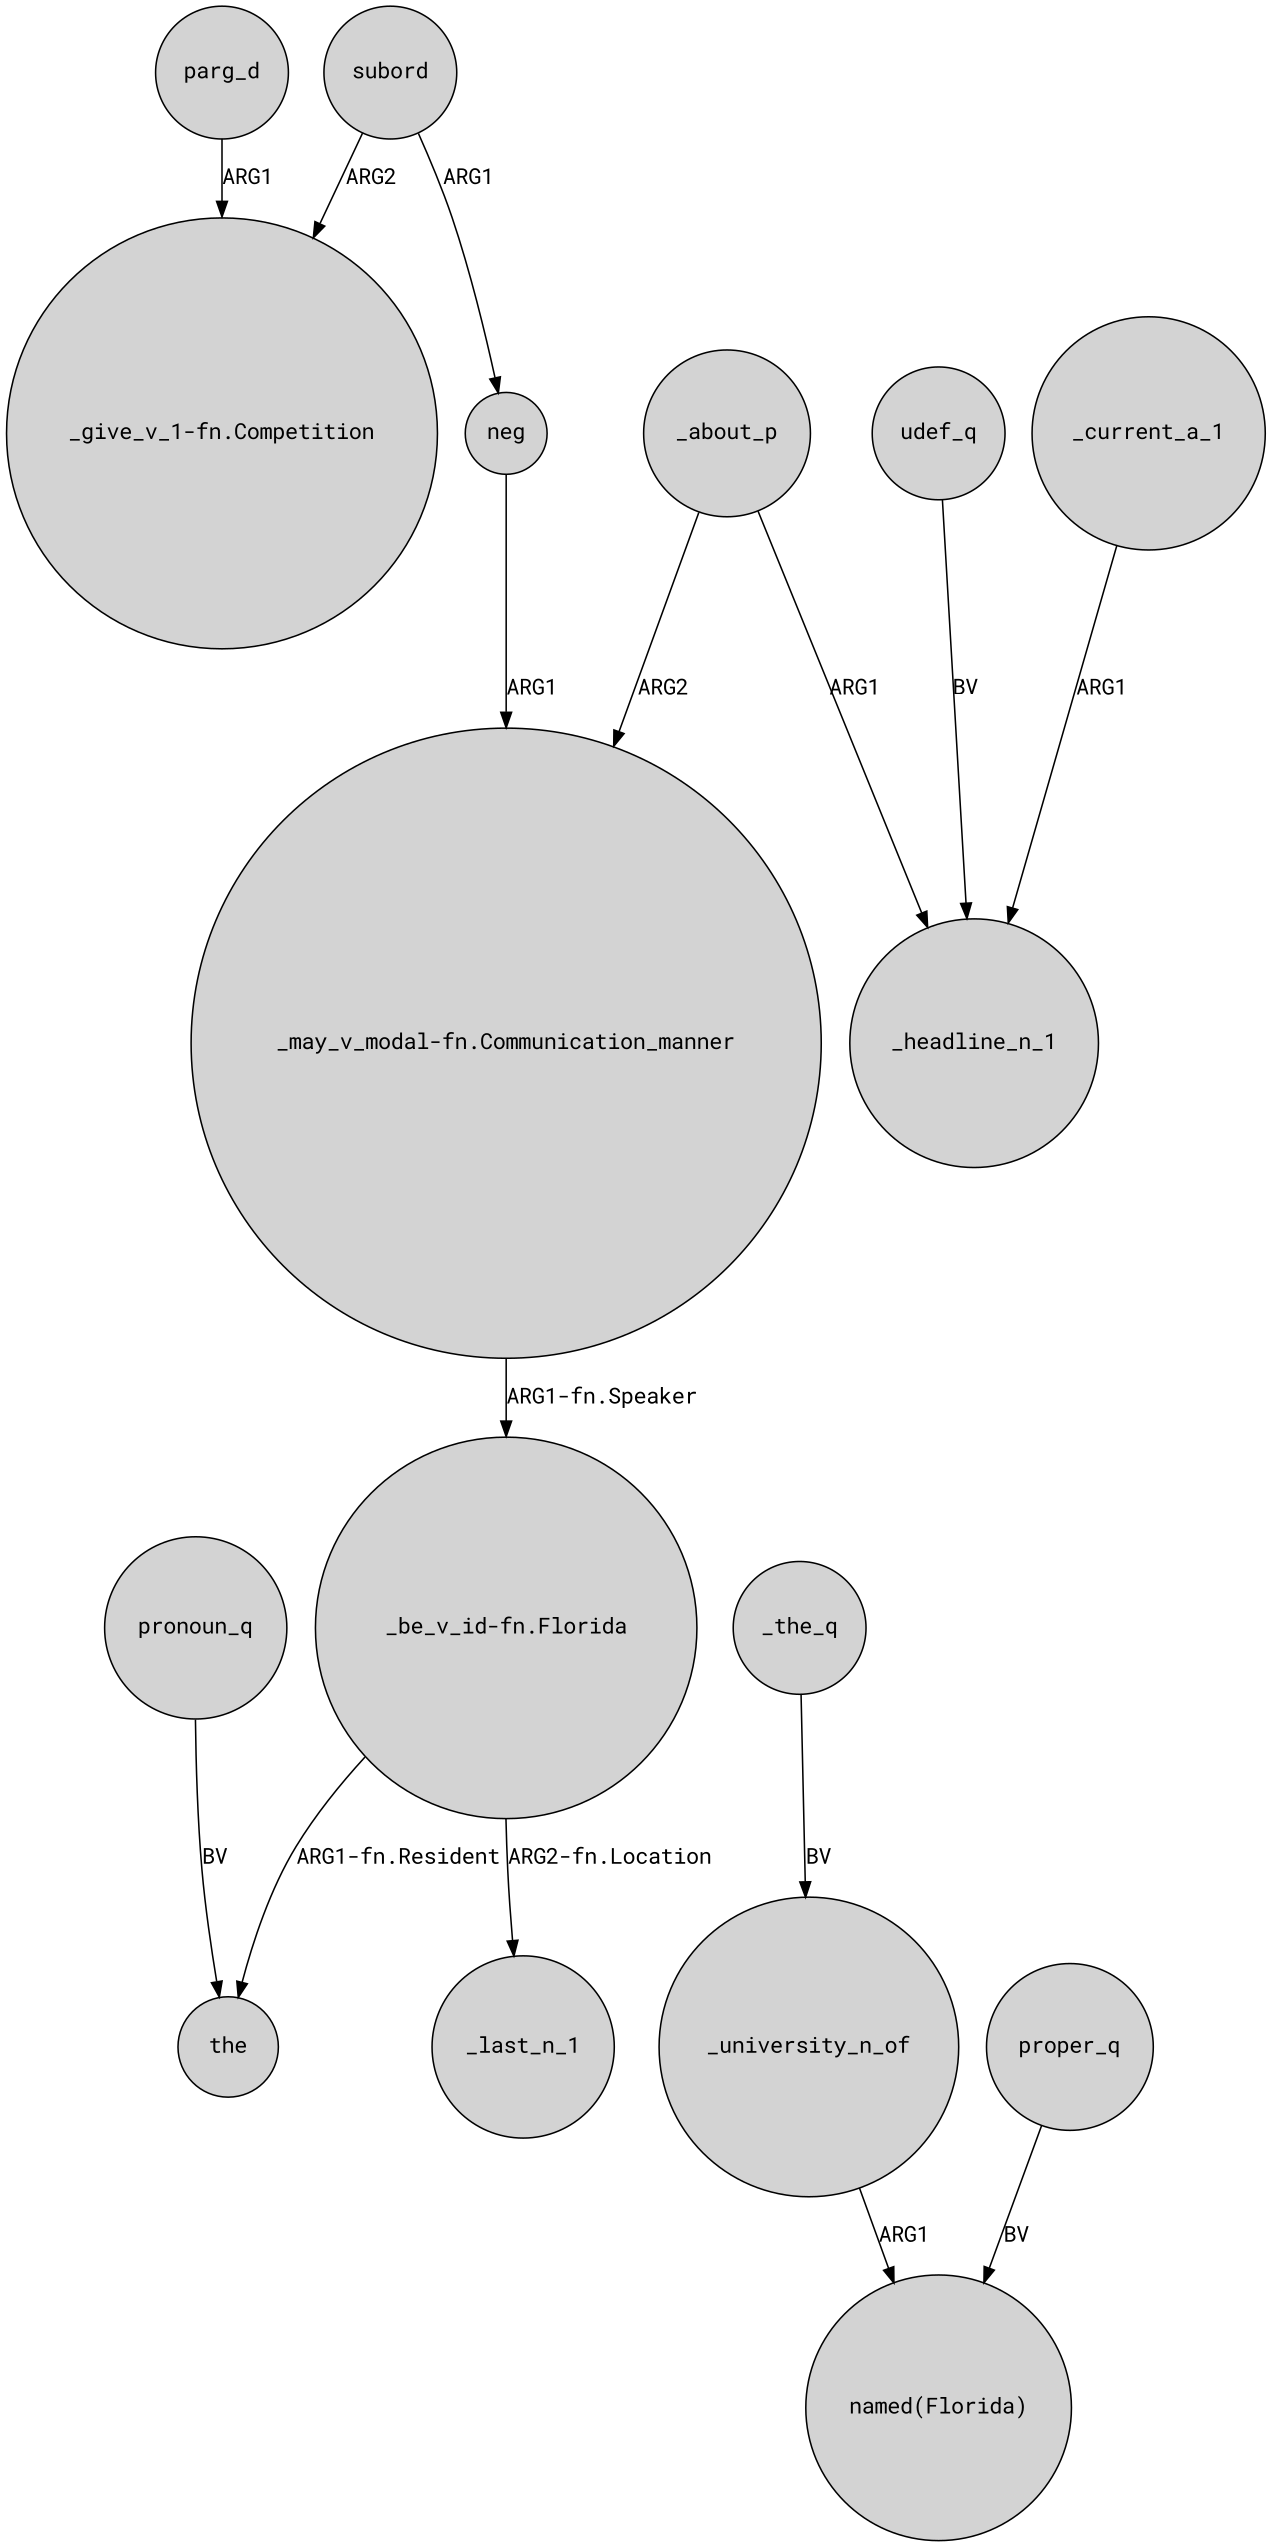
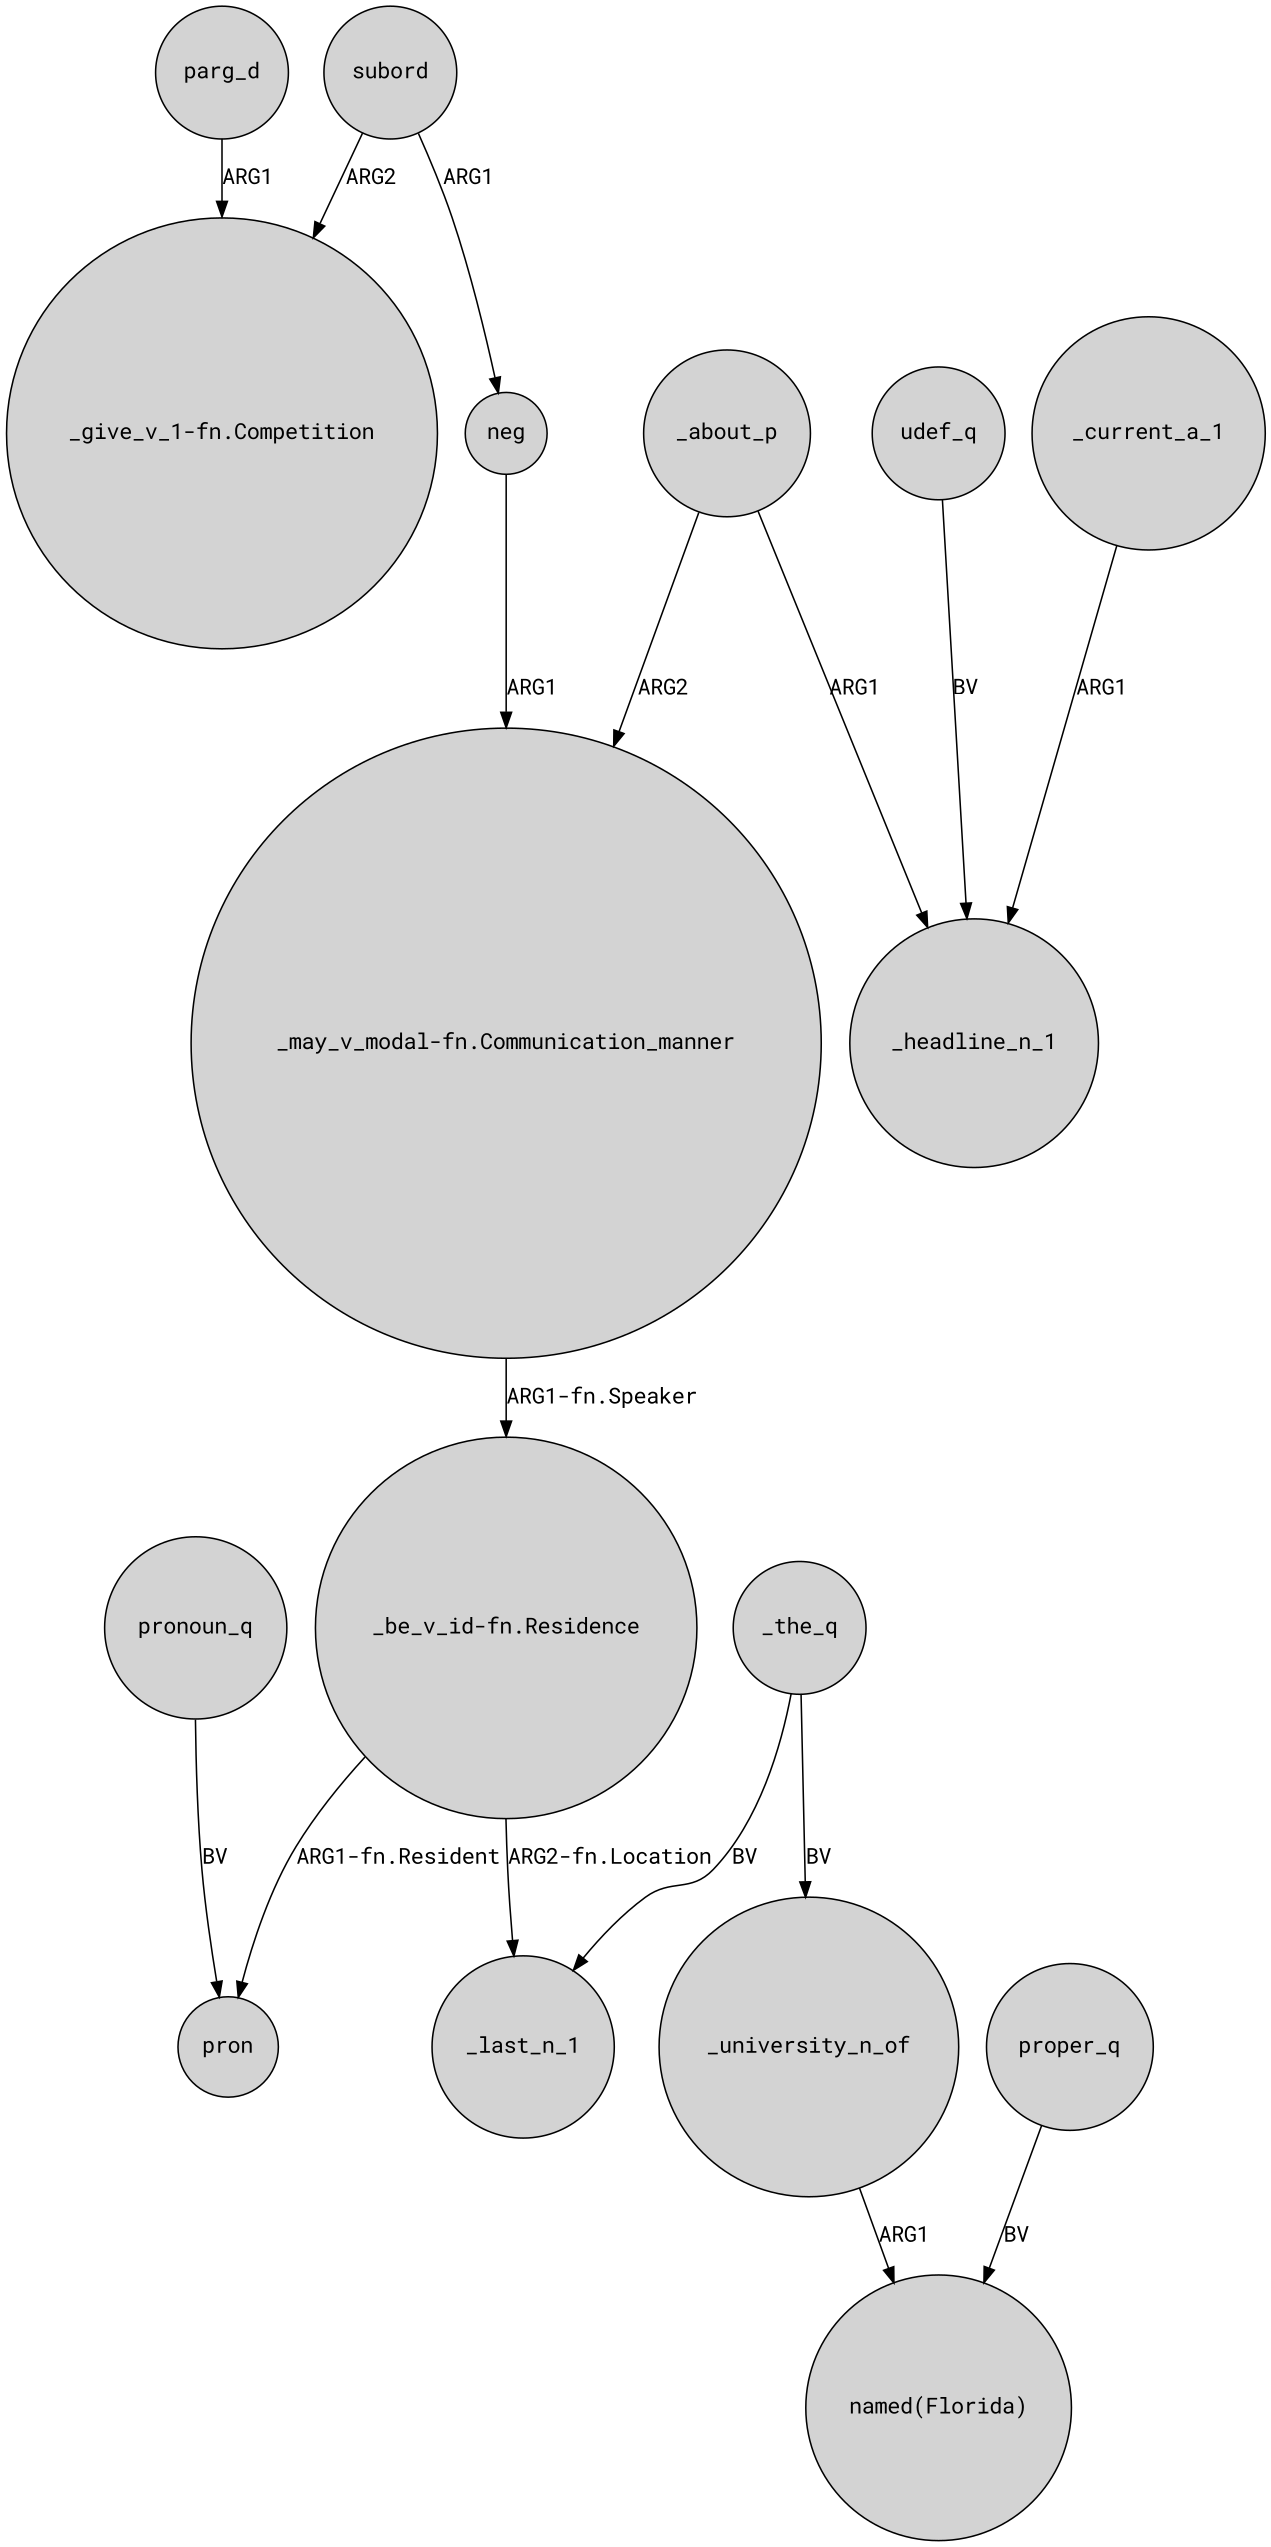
  digraph {
    fontname="Roboto Mono"
    node [fontname="Roboto Mono" shape=circle style=filled]
    edge [fontname="Roboto Mono"]
    "_may_v_modal-fn.Communication_manner"
-   "_be_v_id-fn.Residence" [label="_be_v_id-fn.Florida"]
-   pron [label=the]
+   "_be_v_id-fn.Residence"
+   pron
    _last_n_1
    parg_d
    "_give_v_1-fn.Competition"
    subord
    neg
    _the_q
    _university_n_of
    "named(Florida)"
    _about_p
    _headline_n_1
    _current_a_1
    proper_q
    udef_q
    pronoun_q
    "_may_v_modal-fn.Communication_manner" -> "_be_v_id-fn.Residence" [label="ARG1-fn.Speaker"]
    "_be_v_id-fn.Residence" -> pron [label="ARG1-fn.Resident"]
    "_be_v_id-fn.Residence" -> _last_n_1 [label="ARG2-fn.Location"]
    parg_d -> "_give_v_1-fn.Competition" [label=ARG1]
    subord -> "_give_v_1-fn.Competition" [label=ARG2]
    subord -> neg [label=ARG1]
    neg -> "_may_v_modal-fn.Communication_manner" [label=ARG1]
+   _the_q -> _last_n_1 [label=BV]
    _the_q -> _university_n_of [label=BV]
    _university_n_of -> "named(Florida)" [label=ARG1]
    _about_p -> "_may_v_modal-fn.Communication_manner" [label=ARG2]
    _about_p -> _headline_n_1 [label=ARG1]
    _current_a_1 -> _headline_n_1 [label=ARG1]
    proper_q -> "named(Florida)" [label=BV]
    udef_q -> _headline_n_1 [label=BV]
    pronoun_q -> pron [label=BV]
  }
